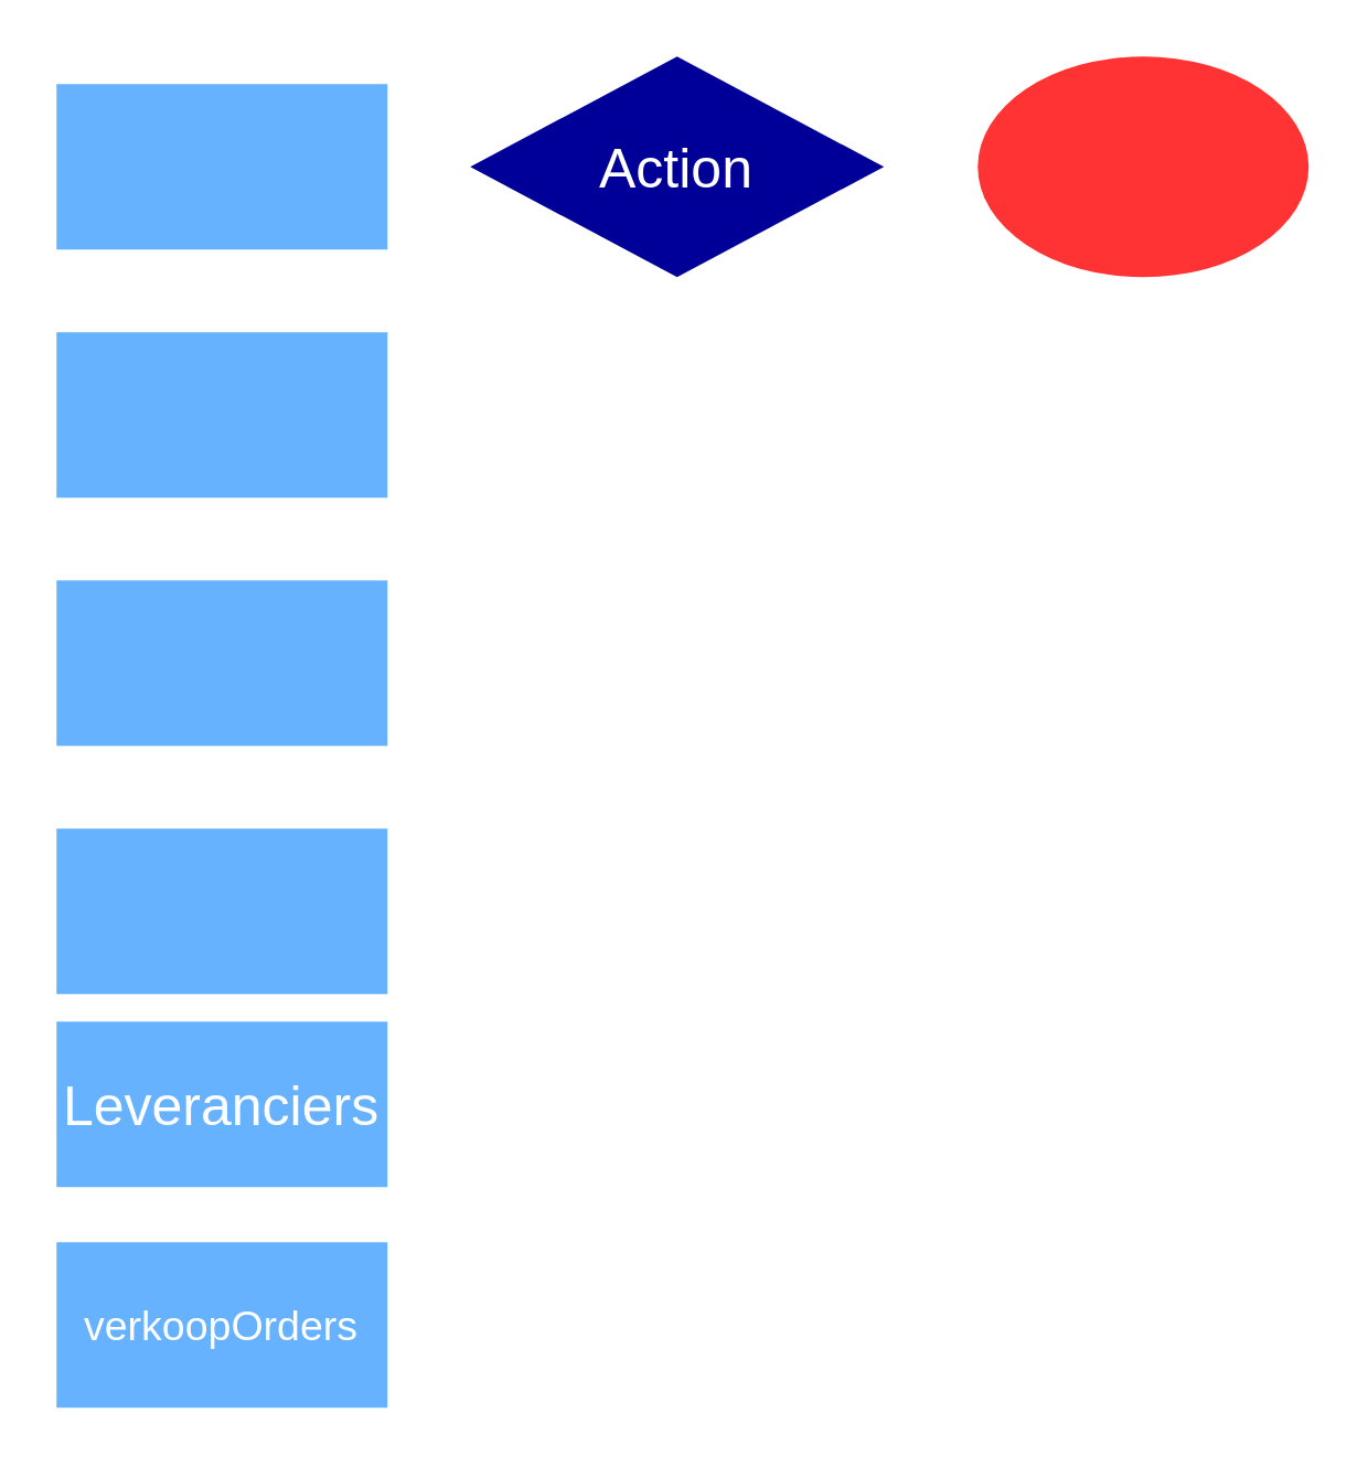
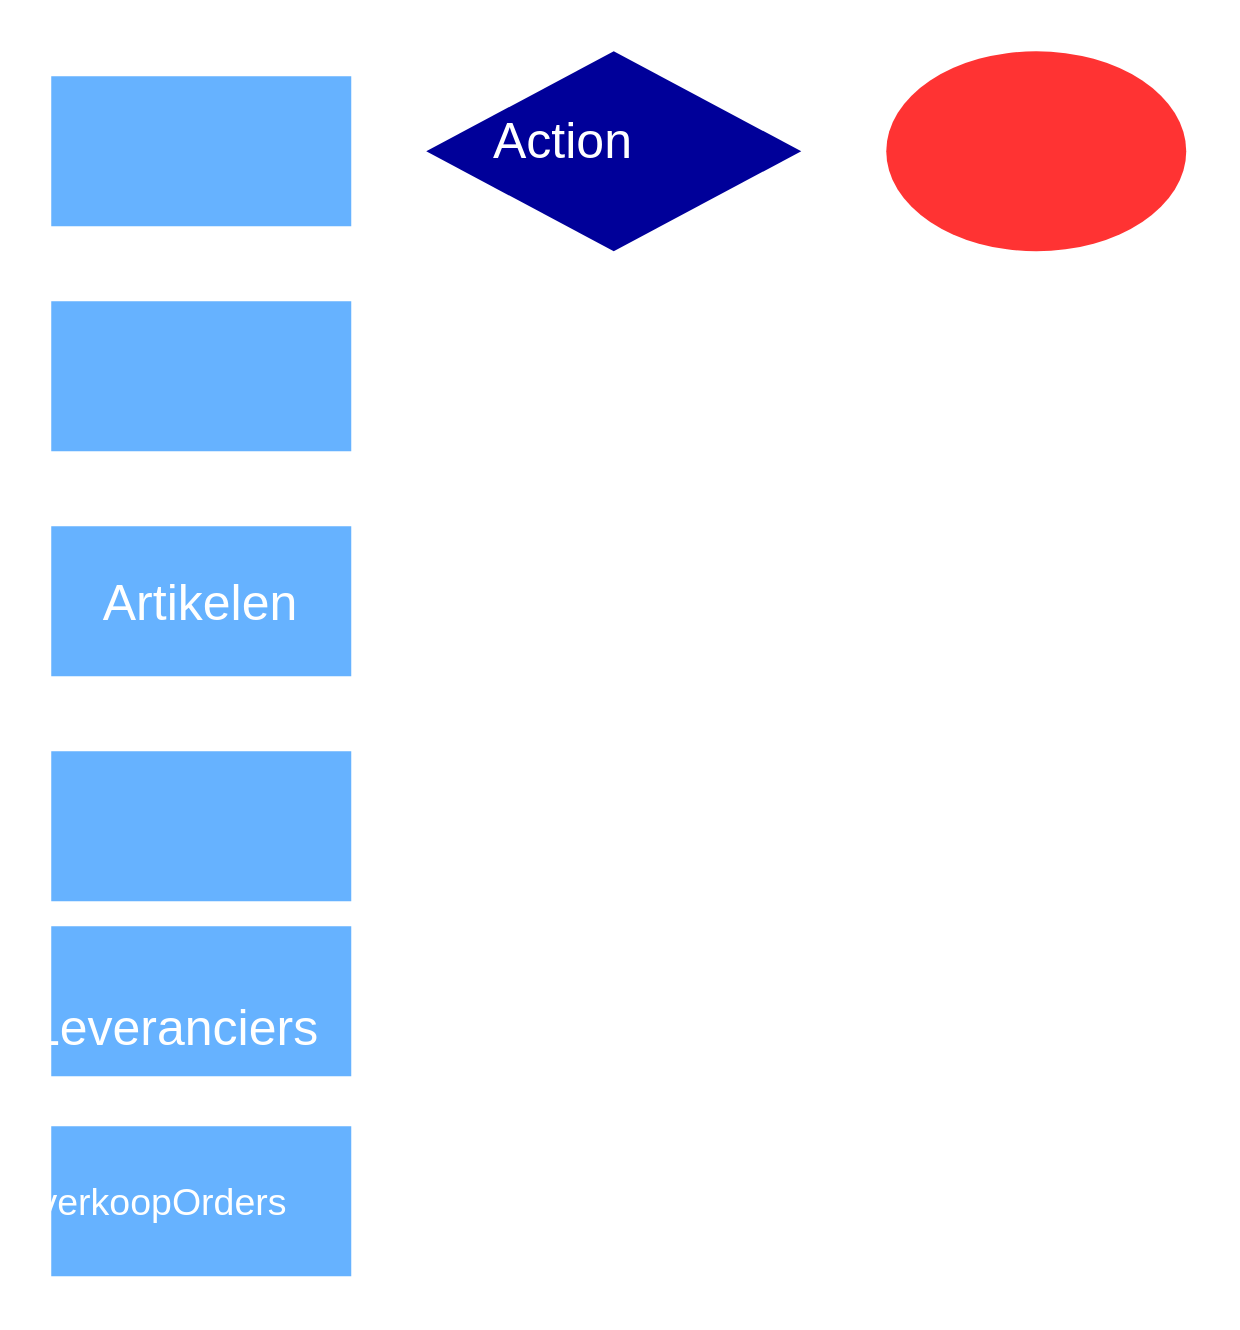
  <mxCell id="0" />
  <mxCell id="1" parent="0" />
  <mxCell id="2" value="" style="rounded=0;whiteSpace=wrap;html=1;fillColor=#66B2FF;strokeColor=none;" vertex="1" parent="1"><mxGeometry x="20" y="30" width="120" height="60" as="geometry" /></mxCell>
  <mxCell id="3" value="" style="rhombus;whiteSpace=wrap;html=1;strokeWidth=1;fontSize=20;labelBackgroundColor=none;fillColor=#000099;strokeColor=none;" vertex="1" parent="1"><mxGeometry x="170" y="20" width="150" height="80" as="geometry" /></mxCell>
- <mxCell id="4" value="Action" style="text;html=1;strokeColor=none;fillColor=none;align=center;verticalAlign=middle;whiteSpace=wrap;rounded=0;strokeWidth=1;fontSize=20;fontColor=#FFFFFF;" vertex="1" parent="1"><mxGeometry x="205" y="45" width="80" height="30" as="geometry" /></mxCell>
+ <mxCell id="4" value="Action" style="text;html=1;strokeColor=none;fillColor=none;align=center;verticalAlign=middle;whiteSpace=wrap;rounded=0;strokeWidth=1;fontSize=20;fontColor=#FFFFFF;" vertex="1" parent="1"><mxGeometry x="185" y="40" width="80" height="30" as="geometry" /></mxCell>
  <mxCell id="5" value="" style="ellipse;whiteSpace=wrap;html=1;strokeWidth=1;fontSize=20;fillColor=#FF3333;strokeColor=none;" vertex="1" parent="1"><mxGeometry x="354" y="20" width="120" height="80" as="geometry" /></mxCell>
  <mxCell id="6" value="" style="rounded=0;whiteSpace=wrap;html=1;fillColor=#66B2FF;strokeColor=none;" vertex="1" parent="1"><mxGeometry x="20" y="120" width="120" height="60" as="geometry" /></mxCell>
  <mxCell id="7" value="" style="rounded=0;whiteSpace=wrap;html=1;fillColor=#66B2FF;strokeColor=none;" vertex="1" parent="1"><mxGeometry x="20" y="210" width="120" height="60" as="geometry" /></mxCell>
+ <mxCell id="8" value="Artikelen" style="text;html=1;strokeColor=none;fillColor=none;align=center;verticalAlign=middle;whiteSpace=wrap;rounded=0;strokeWidth=1;fontSize=20;fontColor=#FFFFFF;" vertex="1" parent="1"><mxGeometry x="40" y="225" width="80" height="30" as="geometry" /></mxCell>
  <mxCell id="9" value="" style="rounded=0;whiteSpace=wrap;html=1;fillColor=#66B2FF;strokeColor=none;" vertex="1" parent="1"><mxGeometry x="20" y="300" width="120" height="60" as="geometry" /></mxCell>
  <mxCell id="10" value="" style="rounded=0;whiteSpace=wrap;html=1;fillColor=#66B2FF;strokeColor=none;" vertex="1" parent="1"><mxGeometry x="20" y="370" width="120" height="60" as="geometry" /></mxCell>
- <mxCell id="11" value="Leveranciers" style="text;html=1;strokeColor=none;fillColor=none;align=center;verticalAlign=middle;whiteSpace=wrap;rounded=0;strokeWidth=1;fontSize=20;fontColor=#FFFFFF;" vertex="1" parent="1"><mxGeometry x="40" y="385" width="80" height="30" as="geometry" /></mxCell>
+ <mxCell id="11" value="Leveranciers" style="text;html=1;strokeColor=none;fillColor=none;align=center;verticalAlign=middle;whiteSpace=wrap;rounded=0;strokeWidth=1;fontSize=20;fontColor=#FFFFFF;" vertex="1" parent="1"><mxGeometry x="30" y="395" width="80" height="30" as="geometry" /></mxCell>
  <mxCell id="12" value="" style="rounded=0;whiteSpace=wrap;html=1;fillColor=#66B2FF;strokeColor=none;" vertex="1" parent="1"><mxGeometry x="20" y="450" width="120" height="60" as="geometry" /></mxCell>
- <mxCell id="13" value="verkoopOrders" style="text;html=1;strokeColor=none;fillColor=none;align=center;verticalAlign=middle;whiteSpace=wrap;rounded=0;strokeWidth=1;fontSize=15;fontColor=#FFFFFF;" vertex="1" parent="1"><mxGeometry x="40" y="465" width="80" height="30" as="geometry" /></mxCell>
+ <mxCell id="13" value="verkoopOrders" style="text;html=1;strokeColor=none;fillColor=none;align=center;verticalAlign=middle;whiteSpace=wrap;rounded=0;strokeWidth=1;fontSize=15;fontColor=#FFFFFF;" vertex="1" parent="1"><mxGeometry x="25" y="465" width="80" height="30" as="geometry" /></mxCell>
